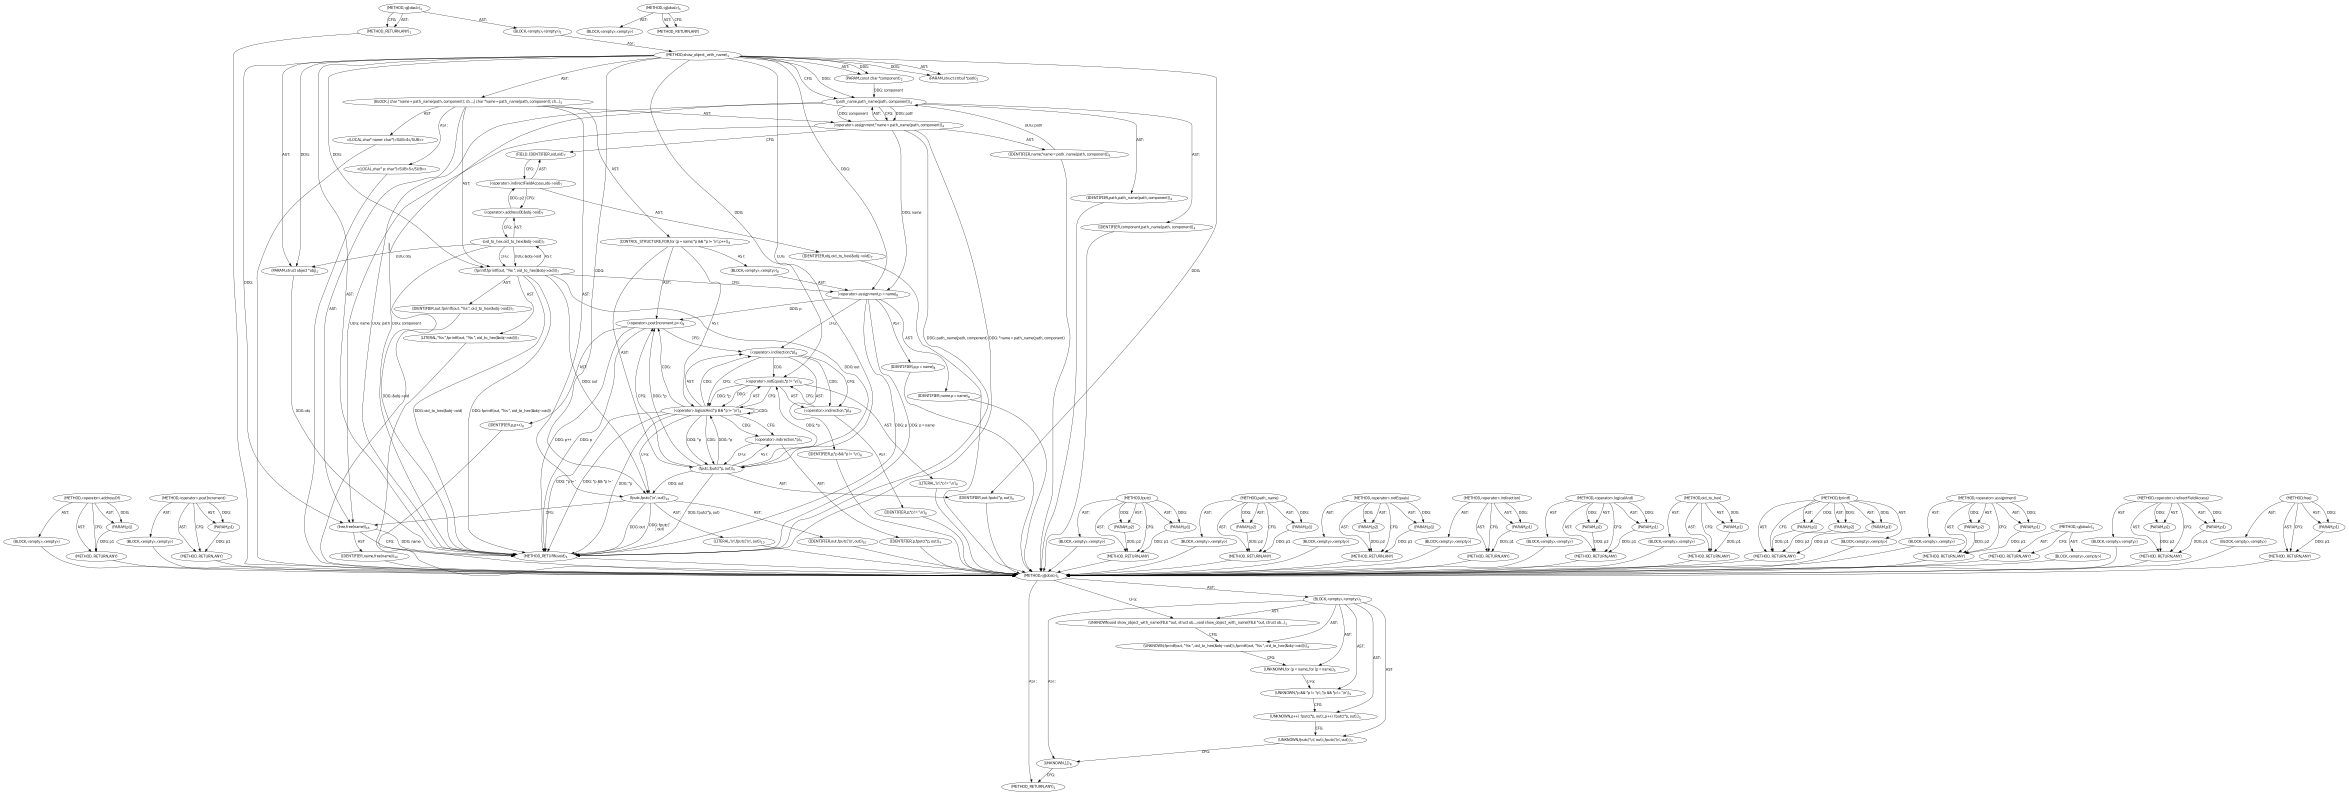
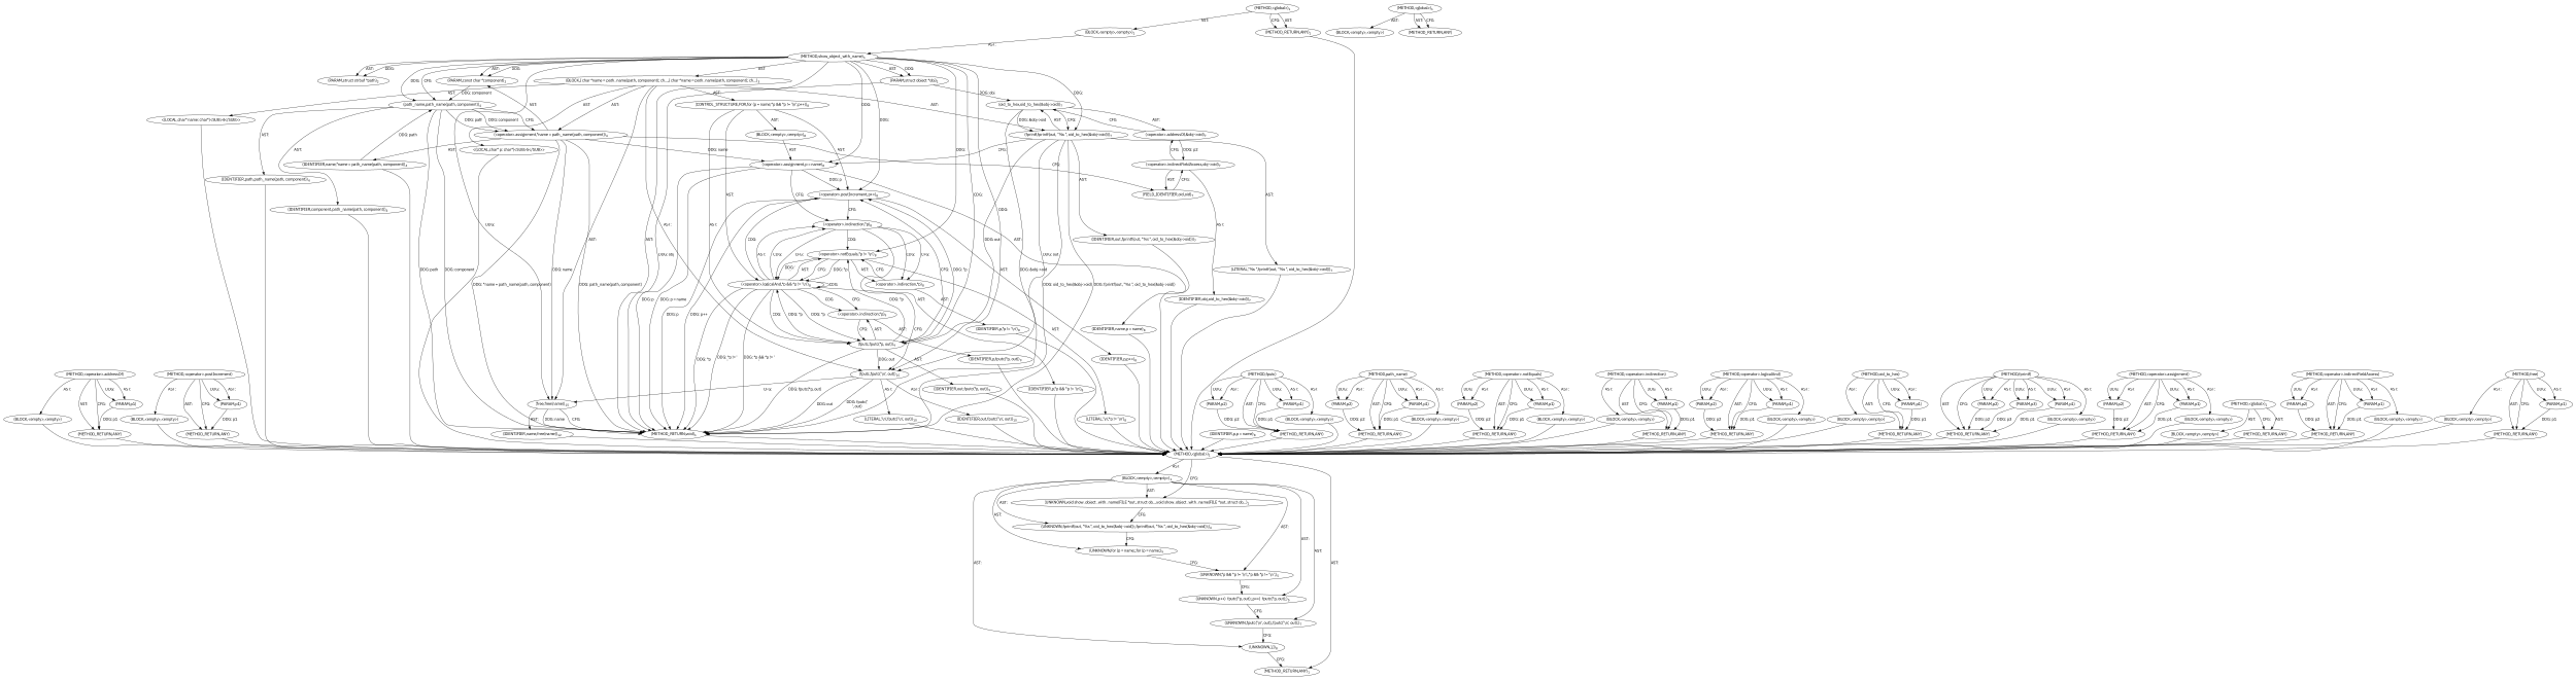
  digraph {
    fontname="IBM Plex Sans"
    node [fontname="IBM Plex Sans"]
    edge [fontname="IBM Plex Sans"]
    n1 [label=<(METHOD,&lt;operator&gt;.addressOf)>]
    n2 [label=<(PARAM,p1)>]
    n3 [label=<(BLOCK,&lt;empty&gt;,&lt;empty&gt;)>]
    n4 [label=<(METHOD_RETURN,ANY)>]
    n5 [label=<(METHOD,&lt;global&gt;)<SUB>1</SUB>>]
    n6 [label=<(BLOCK,&lt;empty&gt;,&lt;empty&gt;)<SUB>1</SUB>>]
    n7 [label=<(UNKNOWN,void show_object_with_name(FILE *out, struct ob...,void show_object_with_name(FILE *out, struct ob...)<SUB>1</SUB>>]
    n8 [label=<(METHOD_RETURN,ANY)<SUB>1</SUB>>]
    n9 [label=<(METHOD,&lt;operator&gt;.postIncrement)>]
    n10 [label=<(PARAM,p1)>]
    n11 [label=<(BLOCK,&lt;empty&gt;,&lt;empty&gt;)>]
    n12 [label=<(METHOD_RETURN,ANY)>]
    n13 [label=<(METHOD,&lt;global&gt;)<SUB>1</SUB>>]
    n14 [label=<(BLOCK,&lt;empty&gt;,&lt;empty&gt;)<SUB>1</SUB>>]
    n15 [label=<(METHOD_RETURN,ANY)<SUB>1</SUB>>]
    n16 [label=<(METHOD,show_object_with_name)<SUB>1</SUB>>]
    n17 [label=<(PARAM,struct object *obj)<SUB>1</SUB>>]
    n18 [label=<(PARAM,struct strbuf *path)<SUB>2</SUB>>]
    n19 [label=<(PARAM,const char *component)<SUB>2</SUB>>]
    n20 [label=<(BLOCK,{ 	char *name = path_name(path, component); 	ch...,{ 	char *name = path_name(path, component); 	ch...)<SUB>3</SUB>>]
    n21 [label=<(path_name,path_name(path, component))<SUB>4</SUB>>]
    n22 [label=<(fprintf,fprintf(out, &quot;%s &quot;, oid_to_hex(&amp;obj-&gt;oid)))<SUB>7</SUB>>]
    n23 [label=<(&lt;operator&gt;.assignment,p = name)<SUB>8</SUB>>]
    n24 [label=<(&lt;operator&gt;.notEquals,*p != '\n')<SUB>8</SUB>>]
    n25 [label=<(&lt;operator&gt;.postIncrement,p++)<SUB>8</SUB>>]
    n26 [label=<(fputc,fputc(*p, out))<SUB>9</SUB>>]
    n27 [label=<(fputc,fputc('\n', out))<SUB>10</SUB>>]
    n28 [label=<(free,free(name))<SUB>15</SUB>>]
    n29 [label=<(METHOD_RETURN,void)<SUB>1</SUB>>]
    n30 [label=<(oid_to_hex,oid_to_hex(&amp;obj-&gt;oid))<SUB>7</SUB>>]
    n31 [label="<(LOCAL,char* name: char*)<SUB>4</SUB>>"]
    n32 [label=<(&lt;operator&gt;.assignment,*name = path_name(path, component))<SUB>4</SUB>>]
    n33 [label="<(LOCAL,char* p: char*)<SUB>5</SUB>>"]
    n34 [label=<(CONTROL_STRUCTURE,FOR,for (p = name;*p &amp;&amp; *p != '\n';p++))<SUB>8</SUB>>]
    n35 [label=<(IDENTIFIER,path,path_name(path, component))<SUB>4</SUB>>]
    n36 [label=<(IDENTIFIER,component,path_name(path, component))<SUB>4</SUB>>]
    n37 [label=<(IDENTIFIER,out,fprintf(out, &quot;%s &quot;, oid_to_hex(&amp;obj-&gt;oid)))<SUB>7</SUB>>]
    n38 [label=<(LITERAL,&quot;%s &quot;,fprintf(out, &quot;%s &quot;, oid_to_hex(&amp;obj-&gt;oid)))<SUB>7</SUB>>]
    n39 [label=<(IDENTIFIER,p,p = name)<SUB>8</SUB>>]
    n40 [label=<(IDENTIFIER,name,p = name)<SUB>8</SUB>>]
    n41 [label=<(&lt;operator&gt;.indirection,*p)<SUB>8</SUB>>]
    n42 [label=<(&lt;operator&gt;.logicalAnd,*p &amp;&amp; *p != '\n')<SUB>8</SUB>>]
    n43 [label=<(&lt;operator&gt;.indirection,*p)<SUB>8</SUB>>]
    n44 [label=<(LITERAL,'\n',*p != '\n')<SUB>8</SUB>>]
    n45 [label=<(IDENTIFIER,p,p++)<SUB>8</SUB>>]
    n46 [label=<(&lt;operator&gt;.indirection,*p)<SUB>9</SUB>>]
    n47 [label=<(IDENTIFIER,out,fputc(*p, out))<SUB>9</SUB>>]
    n48 [label=<(LITERAL,'\n',fputc('\n', out))<SUB>10</SUB>>]
    n49 [label=<(IDENTIFIER,out,fputc('\n', out))<SUB>10</SUB>>]
    n50 [label=<(IDENTIFIER,name,free(name))<SUB>12</SUB>>]
    n51 [label=<(&lt;operator&gt;.addressOf,&amp;obj-&gt;oid)<SUB>7</SUB>>]
    n52 [label=<(IDENTIFIER,name,*name = path_name(path, component))<SUB>4</SUB>>]
    n53 [label=<(FIELD_IDENTIFIER,oid,oid)<SUB>7</SUB>>]
    n54 [label=<(BLOCK,&lt;empty&gt;,&lt;empty&gt;)<SUB>8</SUB>>]
    n55 [label=<(&lt;operator&gt;.indirectFieldAccess,obj-&gt;oid)<SUB>7</SUB>>]
    n56 [label=<(IDENTIFIER,obj,oid_to_hex(&amp;obj-&gt;oid))<SUB>7</SUB>>]
    n57 [label=<(IDENTIFIER,p,*p &amp;&amp; *p != '\n')<SUB>8</SUB>>]
    n58 [label=<(IDENTIFIER,p,fputc(*p, out))<SUB>9</SUB>>]
    n59 [label=<(IDENTIFIER,p,*p != '\n')<SUB>8</SUB>>]
    n60 [label=<(METHOD,fputc)>]
    n61 [label=<(PARAM,p1)>]
    n62 [label=<(PARAM,p2)>]
    n63 [label=<(BLOCK,&lt;empty&gt;,&lt;empty&gt;)>]
    n64 [label=<(METHOD_RETURN,ANY)>]
    n65 [label=<(METHOD,path_name)>]
    n66 [label=<(PARAM,p1)>]
    n67 [label=<(PARAM,p2)>]
    n68 [label=<(BLOCK,&lt;empty&gt;,&lt;empty&gt;)>]
    n69 [label=<(METHOD_RETURN,ANY)>]
    n70 [label=<(METHOD,&lt;operator&gt;.notEquals)>]
    n71 [label=<(PARAM,p1)>]
    n72 [label=<(PARAM,p2)>]
    n73 [label=<(BLOCK,&lt;empty&gt;,&lt;empty&gt;)>]
    n74 [label=<(METHOD_RETURN,ANY)>]
    n75 [label=<(METHOD,&lt;operator&gt;.indirection)>]
    n76 [label=<(PARAM,p1)>]
    n77 [label=<(BLOCK,&lt;empty&gt;,&lt;empty&gt;)>]
    n78 [label=<(METHOD_RETURN,ANY)>]
    n79 [label=<(METHOD,&lt;operator&gt;.logicalAnd)>]
    n80 [label=<(PARAM,p1)>]
    n81 [label=<(PARAM,p2)>]
    n82 [label=<(BLOCK,&lt;empty&gt;,&lt;empty&gt;)>]
    n83 [label=<(METHOD_RETURN,ANY)>]
    n84 [label=<(METHOD,oid_to_hex)>]
    n85 [label=<(PARAM,p1)>]
    n86 [label=<(BLOCK,&lt;empty&gt;,&lt;empty&gt;)>]
    n87 [label=<(METHOD_RETURN,ANY)>]
    n88 [label=<(METHOD,fprintf)>]
    n89 [label=<(PARAM,p1)>]
    n90 [label=<(PARAM,p2)>]
    n91 [label=<(PARAM,p3)>]
    n92 [label=<(BLOCK,&lt;empty&gt;,&lt;empty&gt;)>]
    n93 [label=<(METHOD_RETURN,ANY)>]
    n94 [label=<(METHOD,&lt;operator&gt;.assignment)>]
    n95 [label=<(PARAM,p1)>]
    n96 [label=<(PARAM,p2)>]
    n97 [label=<(BLOCK,&lt;empty&gt;,&lt;empty&gt;)>]
    n98 [label=<(METHOD_RETURN,ANY)>]
    n99 [label=<(METHOD,&lt;global&gt;)<SUB>1</SUB>>]
    n100 [label=<(BLOCK,&lt;empty&gt;,&lt;empty&gt;)>]
    n101 [label=<(METHOD_RETURN,ANY)>]
    n102 [label=<(METHOD,&lt;operator&gt;.indirectFieldAccess)>]
    n103 [label=<(PARAM,p1)>]
    n104 [label=<(PARAM,p2)>]
    n105 [label=<(BLOCK,&lt;empty&gt;,&lt;empty&gt;)>]
    n106 [label=<(METHOD_RETURN,ANY)>]
    n107 [label=<(METHOD,free)>]
    n108 [label=<(PARAM,p1)>]
    n109 [label=<(BLOCK,&lt;empty&gt;,&lt;empty&gt;)>]
    n110 [label=<(METHOD_RETURN,ANY)>]
    n111 [label=<(UNKNOWN,fprintf(out, &quot;%s &quot;, oid_to_hex(&amp;obj-&gt;oid));,fprintf(out, &quot;%s &quot;, oid_to_hex(&amp;obj-&gt;oid));)<SUB>4</SUB>>]
    n112 [label=<(UNKNOWN,for (p = name;,for (p = name;)<SUB>5</SUB>>]
    n113 [label=<(UNKNOWN,*p &amp;&amp; *p != '\n';,*p &amp;&amp; *p != '\n';)<SUB>5</SUB>>]
    n114 [label=<(UNKNOWN,p++)  		fputc(*p, out);,p++)  		fputc(*p, out);)<SUB>5</SUB>>]
    n115 [label=<(UNKNOWN,fputc('\n', out);,fputc('\n', out);)<SUB>7</SUB>>]
    n116 [label=<(UNKNOWN,},})<SUB>8</SUB>>]
    n117 [label=<(METHOD,&lt;global&gt;)<SUB>1</SUB>>]
    n118 [label=<(BLOCK,&lt;empty&gt;,&lt;empty&gt;)>]
    n119 [label=<(METHOD_RETURN,ANY)>]
    n1 -> n2 [label="AST: "]
    n1 -> n2 [label="DDG: "]
    n1 -> n3 [label="AST: "]
    n1 -> n4 [label="AST: "]
    n1 -> n4 [label="CFG: "]
    n2 -> n4 [label="DDG: p1"]
    n3 -> n5
    n4 -> n5
    n5 -> n6 [label="AST: "]
    n5 -> n7 [label="CFG: "]
    n5 -> n8 [label="AST: "]
    n6 -> n7 [label="AST: "]
    n6 -> n111 [label="AST: "]
    n6 -> n112 [label="AST: "]
    n6 -> n113 [label="AST: "]
    n6 -> n114 [label="AST: "]
    n6 -> n115 [label="AST: "]
    n6 -> n116 [label="AST: "]
    n7 -> n111 [label="CFG: "]
    n9 -> n10 [label="AST: "]
    n9 -> n10 [label="DDG: "]
    n9 -> n11 [label="AST: "]
    n9 -> n12 [label="AST: "]
    n9 -> n12 [label="CFG: "]
    n10 -> n12 [label="DDG: p1"]
    n11 -> n5
    n12 -> n5
    n13 -> n14 [label="AST: "]
    n13 -> n15 [label="AST: "]
    n13 -> n15 [label="CFG: "]
    n14 -> n16 [label="AST: "]
    n15 -> n5
    n16 -> n17 [label="AST: "]
    n16 -> n17 [label="DDG: "]
    n16 -> n18 [label="AST: "]
    n16 -> n18 [label="DDG: "]
    n16 -> n19 [label="AST: "]
    n16 -> n19 [label="DDG: "]
    n16 -> n20 [label="AST: "]
    n16 -> n21 [label="CFG: "]
    n16 -> n21 [label="DDG: "]
    n16 -> n22 [label="DDG: "]
    n16 -> n23 [label="DDG: "]
    n16 -> n24 [label="DDG: "]
-   n16 -> n47 [label="DDG: "]
+   n16 -> n25 [label="DDG: "]
    n16 -> n26 [label="CDG: "]
    n16 -> n27 [label="DDG: "]
    n16 -> n28 [label="DDG: "]
    n16 -> n29 [label="AST: "]
    n17 -> n29 [label="DDG: obj"]
-   n30 -> n17 [label="DDG: obj"]
+   n17 -> n30 [label="DDG: obj"]
    n19 -> n21 [label="DDG: component"]
    n20 -> n22 [label="AST: "]
    n20 -> n27 [label="AST: "]
    n20 -> n28 [label="AST: "]
    n20 -> n31 [label="AST: "]
    n20 -> n32 [label="AST: "]
    n20 -> n33 [label="AST: "]
    n20 -> n34 [label="AST: "]
    n21 -> n29 [label="DDG: path"]
    n21 -> n29 [label="DDG: component"]
    n21 -> n32 [label="CFG: "]
    n21 -> n32 [label="DDG: path"]
    n21 -> n32 [label="DDG: component"]
    n21 -> n35 [label="AST: "]
    n21 -> n36 [label="AST: "]
    n22 -> n23 [label="CFG: "]
    n22 -> n26 [label="DDG: out"]
    n22 -> n27 [label="DDG: out"]
    n22 -> n29 [label="DDG: oid_to_hex(&amp;obj-&gt;oid)"]
    n22 -> n29 [label="DDG: fprintf(out, &quot;%s &quot;, oid_to_hex(&amp;obj-&gt;oid))"]
    n22 -> n30 [label="AST: "]
    n22 -> n37 [label="AST: "]
    n22 -> n38 [label="AST: "]
    n23 -> n25 [label="DDG: p"]
    n23 -> n29 [label="DDG: p"]
    n23 -> n29 [label="DDG: p = name"]
-   n23 -> n39 [label="AST: "]
    n23 -> n40 [label="AST: "]
    n23 -> n41 [label="CFG: "]
    n24 -> n42 [label="CFG: "]
    n24 -> n42 [label="DDG: *p"]
    n24 -> n42 [label="DDG: '\n'"]
    n24 -> n43 [label="AST: "]
    n24 -> n44 [label="AST: "]
    n25 -> n29 [label="DDG: p"]
    n25 -> n29 [label="DDG: p++"]
    n25 -> n41 [label="CFG: "]
    n25 -> n45 [label="AST: "]
    n26 -> n24 [label="DDG: *p"]
    n26 -> n25 [label="CFG: "]
    n26 -> n25 [label="DDG: *p"]
    n26 -> n27 [label="DDG: out"]
    n26 -> n29 [label="DDG: fputc(*p, out)"]
    n26 -> n42 [label="DDG: *p"]
    n26 -> n46 [label="AST: "]
    n26 -> n47 [label="AST: "]
    n27 -> n28 [label="CFG: "]
    n27 -> n29 [label="DDG: out"]
    n27 -> n29 [label="DDG: fputc('\n', out)"]
    n27 -> n48 [label="AST: "]
    n27 -> n49 [label="AST: "]
    n28 -> n29 [label="CFG: "]
    n28 -> n29 [label="DDG: name"]
    n28 -> n50 [label="AST: "]
    n29 -> n5
    n30 -> n22 [label="CFG: "]
    n30 -> n22 [label="DDG: &amp;obj-&gt;oid"]
    n30 -> n29 [label="DDG: &amp;obj-&gt;oid"]
    n30 -> n51 [label="AST: "]
    n31 -> n5
-   n32 -> n21 [label="AST: "]
+   n32 -> n19 [label="AST: "]
    n32 -> n23 [label="DDG: name"]
    n32 -> n28 [label="DDG: name"]
    n32 -> n29 [label="DDG: path_name(path, component)"]
    n32 -> n29 [label="DDG: *name = path_name(path, component)"]
    n32 -> n52 [label="AST: "]
    n32 -> n53 [label="CFG: "]
    n33 -> n5
    n34 -> n25 [label="AST: "]
    n34 -> n26 [label="AST: "]
    n34 -> n42 [label="AST: "]
    n34 -> n54 [label="AST: "]
    n35 -> n5
    n36 -> n5
    n37 -> n5
    n38 -> n5
    n39 -> n5
    n40 -> n5
    n41 -> n24 [label="CDG: "]
    n41 -> n42 [label="CFG: "]
    n41 -> n43 [label="CFG: "]
    n41 -> n43 [label="CDG: "]
    n41 -> n57 [label="AST: "]
    n42 -> n24 [label="AST: "]
    n42 -> n25 [label="CDG: "]
    n42 -> n26 [label="DDG: *p"]
    n42 -> n26 [label="CDG: "]
    n42 -> n27 [label="CFG: "]
    n42 -> n29 [label="DDG: *p"]
    n42 -> n29 [label="DDG: *p != '\n'"]
    n42 -> n29 [label="DDG: *p &amp;&amp; *p != '\n'"]
    n42 -> n41 [label="AST: "]
    n42 -> n41 [label="CDG: "]
    n42 -> n42 [label="CDG: "]
    n42 -> n46 [label="CFG: "]
    n42 -> n46 [label="CDG: "]
    n43 -> n24 [label="CFG: "]
    n43 -> n59 [label="AST: "]
    n44 -> n5
    n45 -> n5
    n46 -> n26 [label="CFG: "]
    n46 -> n58 [label="AST: "]
    n47 -> n5
    n48 -> n5
    n49 -> n5
    n50 -> n5
    n51 -> n30 [label="CFG: "]
    n51 -> n55 [label="DDG: p2"]
    n52 -> n5
    n52 -> n21 [label="DDG: path"]
    n53 -> n55 [label="CFG: "]
    n54 -> n23 [label="AST: "]
    n55 -> n51 [label="CFG: "]
    n55 -> n53 [label="AST: "]
    n55 -> n56 [label="AST: "]
    n56 -> n5
    n57 -> n5
    n58 -> n5
    n59 -> n5
    n60 -> n61 [label="AST: "]
    n60 -> n61 [label="DDG: "]
    n60 -> n62 [label="AST: "]
    n60 -> n62 [label="DDG: "]
    n60 -> n63 [label="AST: "]
    n60 -> n64 [label="AST: "]
    n60 -> n64 [label="CFG: "]
    n61 -> n64 [label="DDG: p1"]
    n62 -> n64 [label="DDG: p2"]
    n63 -> n5
    n64 -> n5
    n65 -> n66 [label="AST: "]
    n65 -> n66 [label="DDG: "]
    n65 -> n67 [label="AST: "]
    n65 -> n67 [label="DDG: "]
    n65 -> n68 [label="AST: "]
    n65 -> n69 [label="AST: "]
    n65 -> n69 [label="CFG: "]
    n66 -> n69 [label="DDG: p1"]
    n67 -> n69 [label="DDG: p2"]
    n68 -> n5
    n69 -> n5
    n70 -> n71 [label="AST: "]
    n70 -> n71 [label="DDG: "]
    n70 -> n72 [label="AST: "]
    n70 -> n72 [label="DDG: "]
    n70 -> n73 [label="AST: "]
    n70 -> n74 [label="AST: "]
    n70 -> n74 [label="CFG: "]
    n71 -> n74 [label="DDG: p1"]
    n72 -> n74 [label="DDG: p2"]
    n73 -> n5
    n74 -> n5
    n75 -> n76 [label="AST: "]
    n75 -> n76 [label="DDG: "]
    n75 -> n77 [label="AST: "]
    n75 -> n78 [label="AST: "]
    n75 -> n78 [label="CFG: "]
    n76 -> n78 [label="DDG: p1"]
    n77 -> n5
    n78 -> n5
    n79 -> n80 [label="AST: "]
    n79 -> n80 [label="DDG: "]
    n79 -> n81 [label="AST: "]
    n79 -> n81 [label="DDG: "]
    n79 -> n82 [label="AST: "]
    n79 -> n83 [label="AST: "]
    n79 -> n83 [label="CFG: "]
    n80 -> n83 [label="DDG: p1"]
    n81 -> n83 [label="DDG: p2"]
    n82 -> n5
    n83 -> n5
    n84 -> n85 [label="AST: "]
    n84 -> n85 [label="DDG: "]
    n84 -> n86 [label="AST: "]
    n84 -> n87 [label="AST: "]
    n84 -> n87 [label="CFG: "]
    n85 -> n87 [label="DDG: p1"]
    n86 -> n5
    n87 -> n5
    n88 -> n89 [label="AST: "]
    n88 -> n89 [label="DDG: "]
    n88 -> n90 [label="AST: "]
    n88 -> n90 [label="DDG: "]
    n88 -> n91 [label="AST: "]
    n88 -> n91 [label="DDG: "]
    n88 -> n92 [label="AST: "]
    n88 -> n93 [label="AST: "]
    n88 -> n93 [label="CFG: "]
    n89 -> n93 [label="DDG: p1"]
    n90 -> n93 [label="DDG: p2"]
    n91 -> n93 [label="DDG: p3"]
    n92 -> n5
    n93 -> n5
    n94 -> n95 [label="AST: "]
    n94 -> n95 [label="DDG: "]
    n94 -> n96 [label="AST: "]
    n94 -> n96 [label="DDG: "]
    n94 -> n97 [label="AST: "]
    n94 -> n98 [label="AST: "]
    n94 -> n98 [label="CFG: "]
    n95 -> n98 [label="DDG: p1"]
    n96 -> n98 [label="DDG: p2"]
    n97 -> n5
    n98 -> n5
    n99 -> n100 [label="AST: "]
    n99 -> n101 [label="AST: "]
    n99 -> n101 [label="CFG: "]
    n100 -> n5
    n101 -> n5
    n102 -> n103 [label="AST: "]
    n102 -> n103 [label="DDG: "]
    n102 -> n104 [label="AST: "]
    n102 -> n104 [label="DDG: "]
    n102 -> n105 [label="AST: "]
    n102 -> n106 [label="AST: "]
    n102 -> n106 [label="CFG: "]
    n103 -> n106 [label="DDG: p1"]
    n104 -> n106 [label="DDG: p2"]
    n105 -> n5
    n106 -> n5
    n107 -> n108 [label="AST: "]
    n107 -> n108 [label="DDG: "]
    n107 -> n109 [label="AST: "]
    n107 -> n110 [label="AST: "]
    n107 -> n110 [label="CFG: "]
    n108 -> n110 [label="DDG: p1"]
    n109 -> n5
    n110 -> n5
    n111 -> n112 [label="CFG: "]
    n112 -> n113 [label="CFG: "]
    n113 -> n114 [label="CFG: "]
    n114 -> n115 [label="CFG: "]
    n115 -> n116 [label="CFG: "]
    n116 -> n8 [label="CFG: "]
    n117 -> n118 [label="AST: "]
    n117 -> n119 [label="AST: "]
    n117 -> n119 [label="CFG: "]
  }
